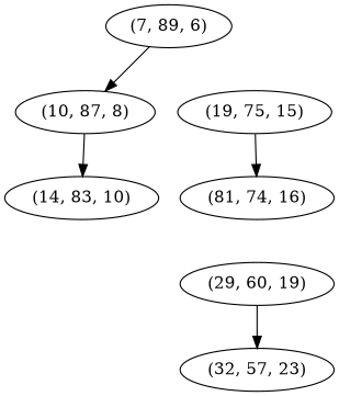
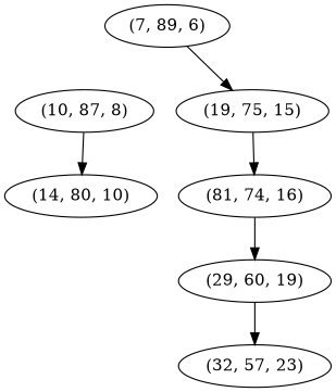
  digraph {
    "(7, 89, 6)"
    "(10, 87, 8)"
-   "(14, 83, 10)"
+   "(14, 83, 10)" [label="(14, 80, 10)"]
    n4 [label="(81, 74, 16)"]
    "(19, 75, 15)"
    "(29, 60, 19)"
    n7 [label="(32, 57, 23)"]
-   "(7, 89, 6)" -> "(10, 87, 8)"
+   "(7, 89, 6)" -> "(19, 75, 15)"
    "(10, 87, 8)" -> "(14, 83, 10)"
+   n4 -> "(29, 60, 19)"
    "(19, 75, 15)" -> n4
    "(29, 60, 19)" -> n7
  }
